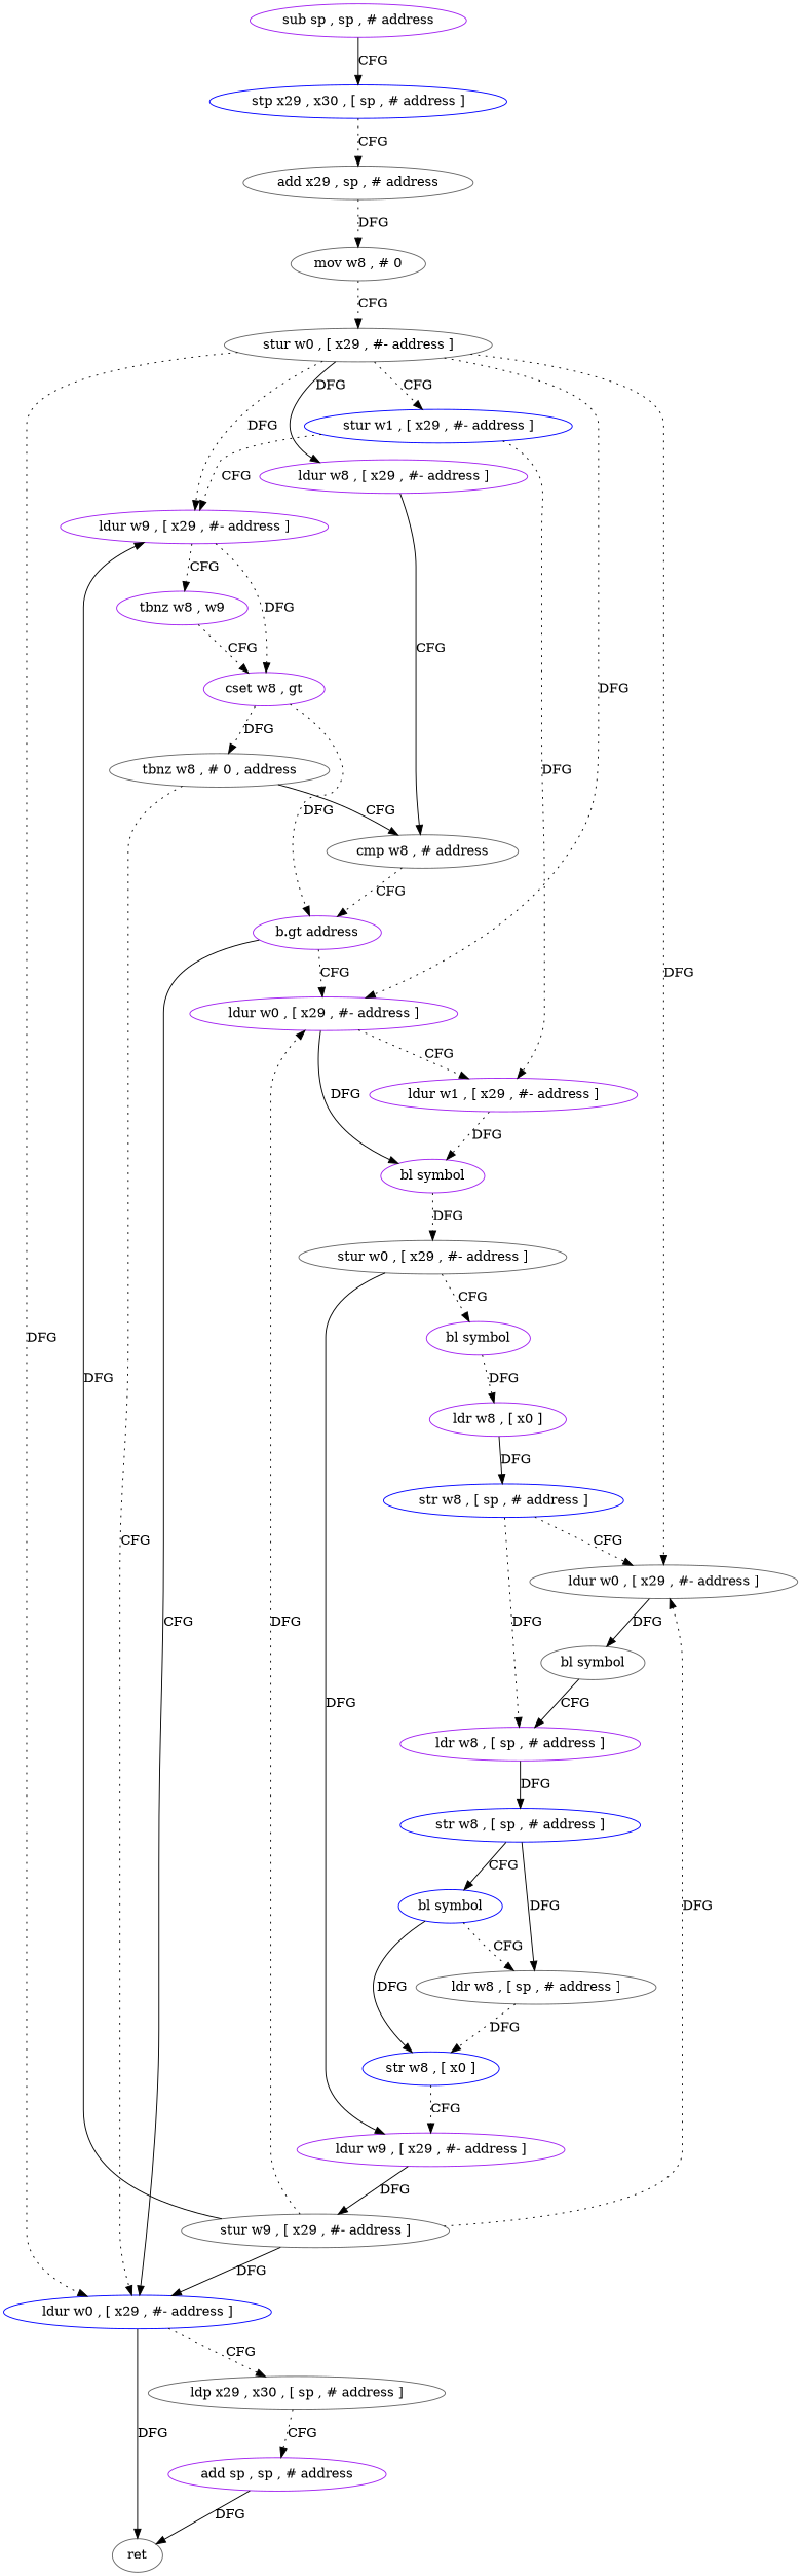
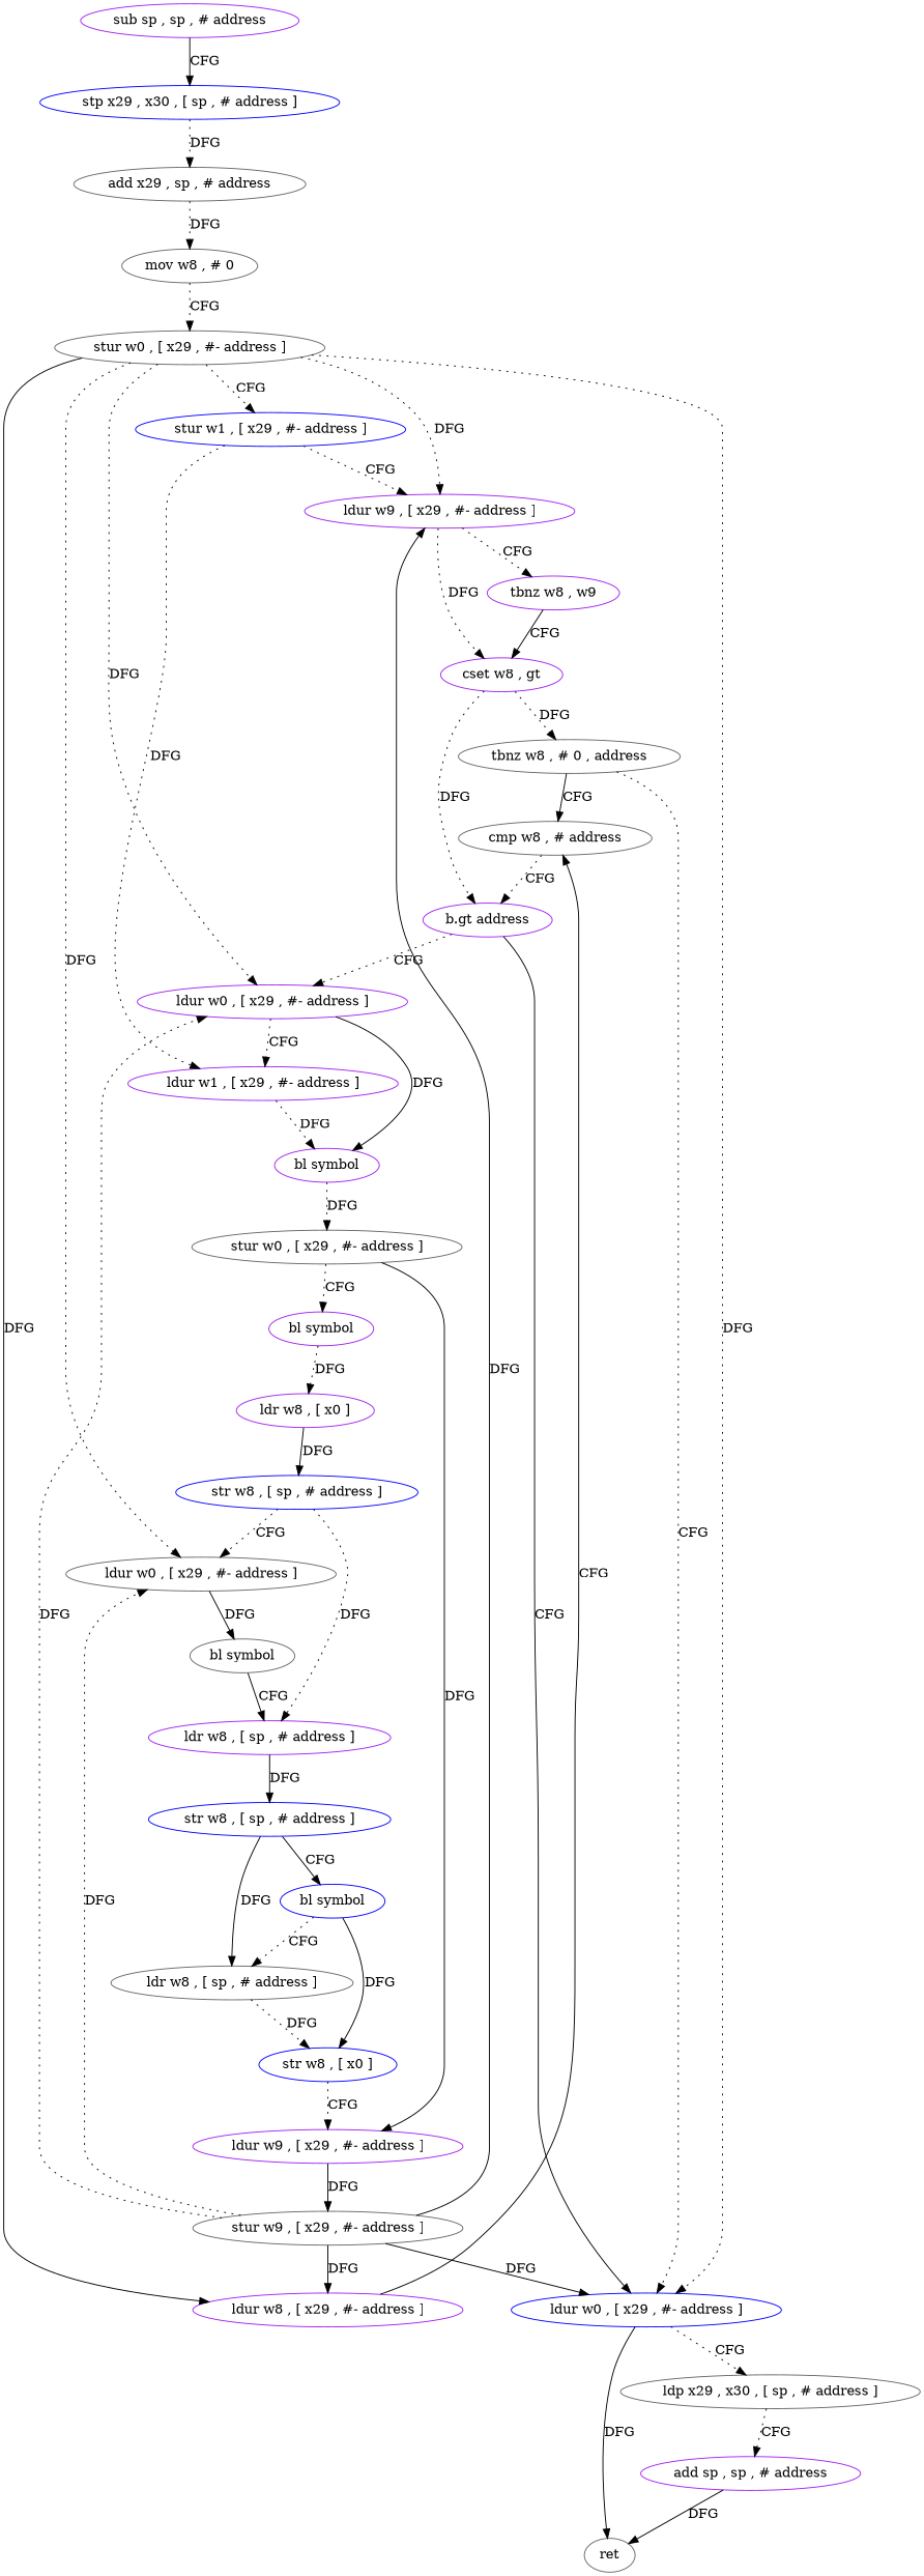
  digraph {
    node [color=purple]
    edge [style=dotted]
    n1 [label="sub sp , sp , # address"]
    n2 [color=blue label="stp x29 , x30 , [ sp , # address ]"]
    n3 [color=gray40 label="add x29 , sp , # address"]
    n4 [color=gray40 label="mov w8 , # 0"]
    n5 [color=gray40 label="stur w0 , [ x29 , #- address ]"]
    n6 [color=blue label="stur w1 , [ x29 , #- address ]"]
    n7 [label="ldur w9 , [ x29 , #- address ]"]
    n8 [color=blue label="ldur w0 , [ x29 , #- address ]"]
    n9 [label="ldur w8 , [ x29 , #- address ]"]
    n10 [label="ldur w0 , [ x29 , #- address ]"]
    n11 [color=gray40 label="ldur w0 , [ x29 , #- address ]"]
    n12 [label="ldur w1 , [ x29 , #- address ]"]
    n13 [label="tbnz w8 , w9"]
    n14 [label="cset w8 , gt"]
    n15 [color=gray40 label="ldp x29 , x30 , [ sp , # address ]"]
    n16 [color=gray40 label=ret]
    n17 [color=gray40 label="cmp w8 , # address"]
    n18 [label="bl symbol"]
    n19 [color=gray40 label="bl symbol"]
    n20 [color=gray40 label="tbnz w8 , # 0 , address"]
    n21 [label="b.gt address"]
    n22 [label="add sp , sp , # address"]
    n23 [color=gray40 label="stur w0 , [ x29 , #- address ]"]
    n24 [label="bl symbol"]
    n25 [label="ldur w9 , [ x29 , #- address ]"]
    n26 [label="ldr w8 , [ x0 ]"]
    n27 [color=gray40 label="stur w9 , [ x29 , #- address ]"]
    n28 [color=blue label="str w8 , [ sp , # address ]"]
    n29 [label="ldr w8 , [ sp , # address ]"]
    n30 [color=blue label="str w8 , [ sp , # address ]"]
    n31 [color=blue label="bl symbol"]
    n32 [color=gray40 label="ldr w8 , [ sp , # address ]"]
    n33 [color=blue label="str w8 , [ x0 ]"]
    n1 -> n2 [label=CFG style=solid]
-   n2 -> n3 [label=CFG]
+   n2 -> n3 [label=DFG]
    n3 -> n4 [label=DFG]
    n4 -> n5 [label=CFG]
    n5 -> n6 [label=CFG]
    n5 -> n7 [label=DFG]
    n5 -> n8 [label=DFG]
    n5 -> n9 [label=DFG style=solid]
    n5 -> n10 [label=DFG]
    n5 -> n11 [label=DFG]
    n6 -> n7 [label=CFG]
    n6 -> n12 [label=DFG]
    n7 -> n13 [label=CFG]
    n7 -> n14 [label=DFG]
    n8 -> n15 [label=CFG]
    n8 -> n16 [label=DFG style=solid]
    n9 -> n17 [label=CFG style=solid]
    n10 -> n12 [label=CFG]
    n10 -> n18 [label=DFG style=solid]
    n11 -> n19 [label=DFG style=solid]
    n12 -> n18 [label=DFG]
-   n13 -> n14 [label=CFG]
+   n13 -> n14 [label=CFG style=solid]
    n14 -> n20 [label=DFG]
    n14 -> n21 [label=DFG]
    n15 -> n22 [label=CFG]
    n17 -> n21 [label=CFG]
    n18 -> n23 [label=DFG]
    n19 -> n29 [label=CFG style=solid]
    n20 -> n8 [label=CFG]
    n20 -> n17 [label=CFG style=solid]
    n21 -> n8 [label=CFG style=solid]
    n21 -> n10 [label=CFG]
    n22 -> n16 [label=DFG style=solid]
    n23 -> n24 [label=CFG]
    n23 -> n25 [label=DFG style=solid]
    n24 -> n26 [label=DFG]
    n25 -> n27 [label=DFG style=solid]
    n26 -> n28 [label=DFG style=solid]
    n27 -> n7 [label=DFG style=solid]
    n27 -> n8 [label=DFG style=solid]
+   n27 -> n9 [label=DFG style=solid]
    n27 -> n10 [label=DFG]
    n27 -> n11 [label=DFG]
    n28 -> n11 [label=CFG]
    n28 -> n29 [label=DFG]
    n29 -> n30 [label=DFG style=solid]
    n30 -> n31 [label=CFG style=solid]
    n30 -> n32 [label=DFG style=solid]
    n31 -> n32 [label=CFG]
    n31 -> n33 [label=DFG style=solid]
    n32 -> n33 [label=DFG]
    n33 -> n25 [label=CFG]
  }
